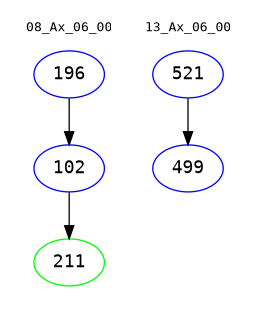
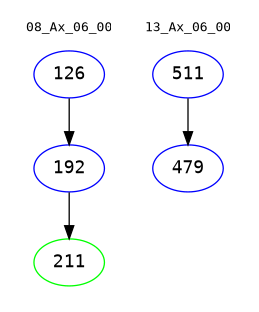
  digraph {
    fontname="DejaVu Sans Mono"
    node [color=blue fontname="DejaVu Sans Mono"]
    edge [color=black fontname="DejaVu Sans Mono"]
-   n1 [label=196]
-   n2 [label=102]
+   n1 [label=126]
+   n2 [label=192]
    n3 [color=green label=211]
-   n4 [label=521]
-   n5 [label=499]
+   n4 [label=511]
+   n5 [label=479]
    subgraph cluster_1 {
      color=white
      fontsize=10
      label="08_Ax_06_00"
      n1
      n2
      n3
    }
    subgraph cluster_2 {
      color=white
      fontsize=10
      label="13_Ax_06_00"
      n4
      n5
    }
    n1 -> n2
    n2 -> n3
    n4 -> n5
  }
